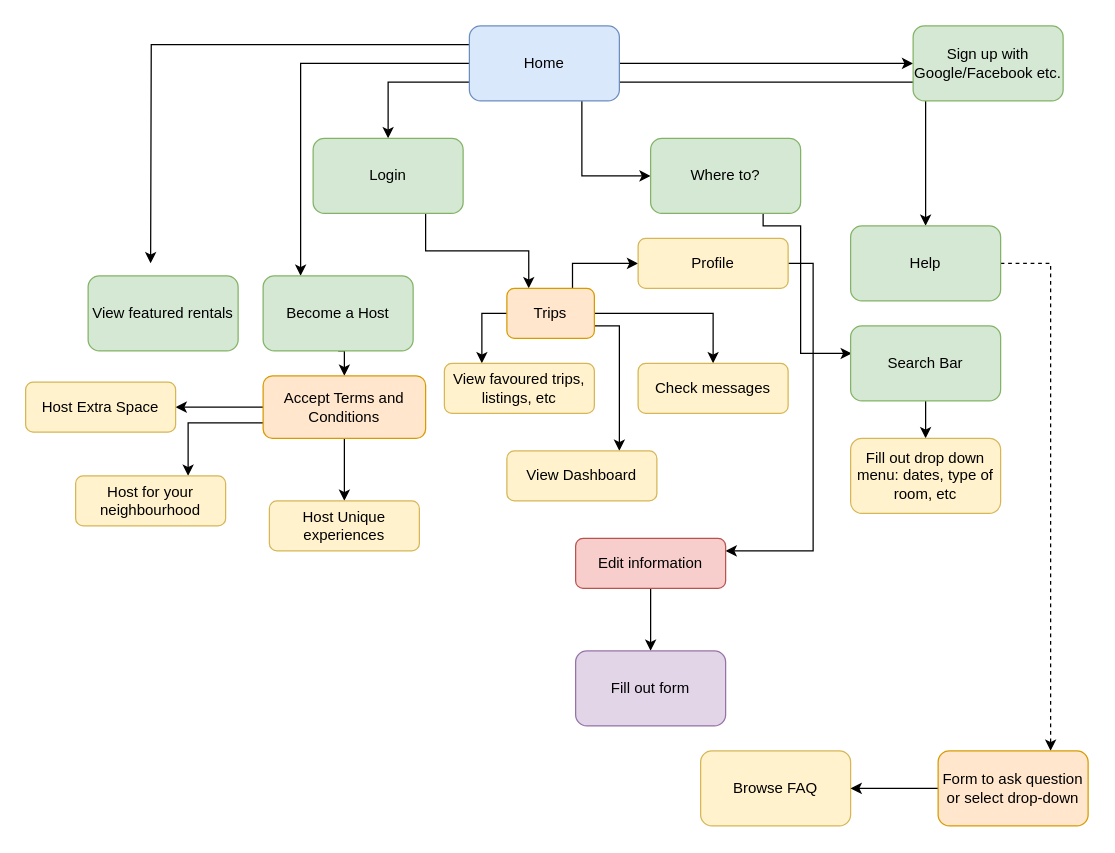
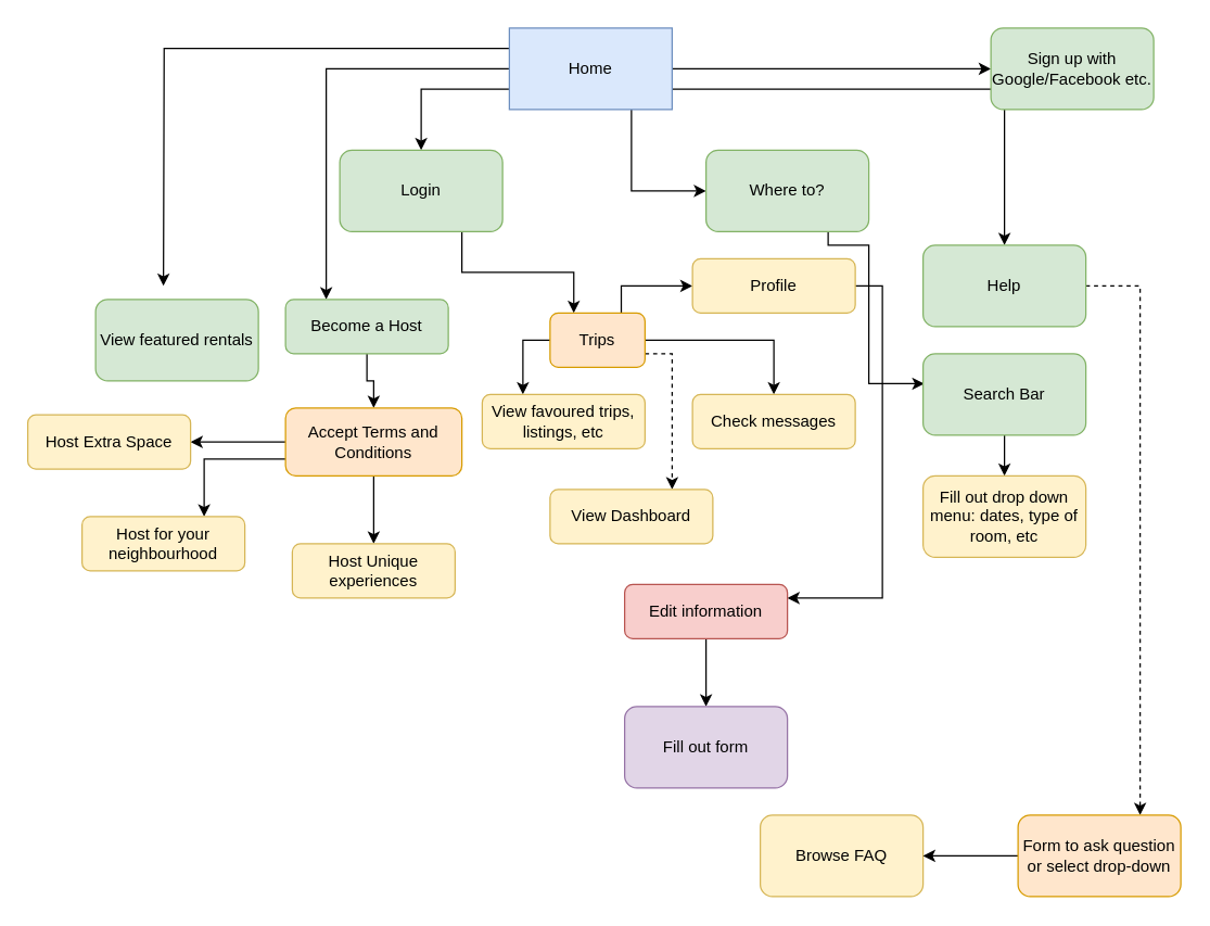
  <mxCell id="0" />
  <mxCell id="1" parent="0" />
  <mxCell id="2" style="edgeStyle=orthogonalEdgeStyle;rounded=0;orthogonalLoop=1;jettySize=auto;html=1;exitX=1;exitY=0.5;exitDx=0;exitDy=0;" edge="1" parent="1" source="8" target="13"><mxGeometry relative="1" as="geometry" /></mxCell>
  <mxCell id="3" style="edgeStyle=orthogonalEdgeStyle;rounded=0;orthogonalLoop=1;jettySize=auto;html=1;exitX=1;exitY=0.75;exitDx=0;exitDy=0;" edge="1" parent="1" source="8" target="18"><mxGeometry relative="1" as="geometry" /></mxCell>
  <mxCell id="4" style="edgeStyle=orthogonalEdgeStyle;rounded=0;orthogonalLoop=1;jettySize=auto;html=1;exitX=0;exitY=0.25;exitDx=0;exitDy=0;" edge="1" parent="1" source="8"><mxGeometry relative="1" as="geometry"><mxPoint x="120" y="210" as="targetPoint" /></mxGeometry></mxCell>
  <mxCell id="5" style="edgeStyle=orthogonalEdgeStyle;rounded=0;orthogonalLoop=1;jettySize=auto;html=1;exitX=0;exitY=0.5;exitDx=0;exitDy=0;entryX=0.25;entryY=0;entryDx=0;entryDy=0;" edge="1" parent="1" source="8" target="15"><mxGeometry relative="1" as="geometry" /></mxCell>
  <mxCell id="6" style="edgeStyle=orthogonalEdgeStyle;rounded=0;orthogonalLoop=1;jettySize=auto;html=1;exitX=0;exitY=0.75;exitDx=0;exitDy=0;entryX=0.5;entryY=0;entryDx=0;entryDy=0;" edge="1" parent="1" source="8" target="12"><mxGeometry relative="1" as="geometry" /></mxCell>
  <mxCell id="7" style="edgeStyle=orthogonalEdgeStyle;rounded=0;orthogonalLoop=1;jettySize=auto;html=1;exitX=0.75;exitY=1;exitDx=0;exitDy=0;entryX=0;entryY=0.5;entryDx=0;entryDy=0;" edge="1" parent="1" source="8" target="10"><mxGeometry relative="1" as="geometry" /></mxCell>
- <mxCell id="8" value="Home" style="rounded=1;whiteSpace=wrap;html=1;fillColor=#dae8fc;strokeColor=#6c8ebf;" vertex="1" parent="1"><mxGeometry x="375" y="20" width="120" height="60" as="geometry" /></mxCell>
+ <mxCell id="8" value="Home" style="whiteSpace=wrap;html=1;fillColor=#dae8fc;strokeColor=#6c8ebf;rounded=0;" vertex="1" parent="1"><mxGeometry x="375" y="20" width="120" height="60" as="geometry" /></mxCell>
  <mxCell id="9" style="edgeStyle=orthogonalEdgeStyle;rounded=0;orthogonalLoop=1;jettySize=auto;html=1;exitX=0.75;exitY=1;exitDx=0;exitDy=0;entryX=0.008;entryY=0.367;entryDx=0;entryDy=0;entryPerimeter=0;" edge="1" parent="1" source="10" target="20"><mxGeometry relative="1" as="geometry"><Array as="points"><mxPoint x="610" y="180" /><mxPoint x="640" y="180" /><mxPoint x="640" y="282" /></Array></mxGeometry></mxCell>
  <mxCell id="10" value="Where to?" style="rounded=1;whiteSpace=wrap;html=1;fillColor=#d5e8d4;strokeColor=#82b366;" vertex="1" parent="1"><mxGeometry x="520" y="110" width="120" height="60" as="geometry" /></mxCell>
  <mxCell id="11" style="edgeStyle=orthogonalEdgeStyle;rounded=0;orthogonalLoop=1;jettySize=auto;html=1;exitX=0.75;exitY=1;exitDx=0;exitDy=0;entryX=0.25;entryY=0;entryDx=0;entryDy=0;" edge="1" parent="1" source="12" target="25"><mxGeometry relative="1" as="geometry" /></mxCell>
  <mxCell id="12" value="Login" style="rounded=1;whiteSpace=wrap;html=1;fillColor=#d5e8d4;strokeColor=#82b366;" vertex="1" parent="1"><mxGeometry x="250" y="110" width="120" height="60" as="geometry" /></mxCell>
  <mxCell id="13" value="Sign up with Google/Facebook etc." style="rounded=1;whiteSpace=wrap;html=1;fillColor=#d5e8d4;strokeColor=#82b366;" vertex="1" parent="1"><mxGeometry x="730" y="20" width="120" height="60" as="geometry" /></mxCell>
  <mxCell id="14" style="edgeStyle=orthogonalEdgeStyle;rounded=0;orthogonalLoop=1;jettySize=auto;html=1;exitX=0.5;exitY=1;exitDx=0;exitDy=0;entryX=0.5;entryY=0;entryDx=0;entryDy=0;" edge="1" parent="1" source="15" target="29"><mxGeometry relative="1" as="geometry" /></mxCell>
- <mxCell id="15" value="Become a Host" style="rounded=1;whiteSpace=wrap;html=1;fillColor=#d5e8d4;strokeColor=#82b366;" vertex="1" parent="1"><mxGeometry x="210" y="220" width="120" height="60" as="geometry" /></mxCell>
+ <mxCell id="15" value="Become a Host" style="rounded=1;whiteSpace=wrap;html=1;fillColor=#d5e8d4;strokeColor=#82b366;" vertex="1" parent="1"><mxGeometry x="210" y="220" width="120" height="40" as="geometry" /></mxCell>
  <mxCell id="16" value="View featured rentals" style="rounded=1;whiteSpace=wrap;html=1;fillColor=#d5e8d4;strokeColor=#82b366;" vertex="1" parent="1"><mxGeometry x="70" y="220" width="120" height="60" as="geometry" /></mxCell>
  <mxCell id="17" style="edgeStyle=orthogonalEdgeStyle;rounded=0;orthogonalLoop=1;jettySize=auto;html=1;exitX=1;exitY=0.5;exitDx=0;exitDy=0;entryX=0.75;entryY=0;entryDx=0;entryDy=0;dashed=1;" edge="1" parent="1" source="18" target="41"><mxGeometry relative="1" as="geometry" /></mxCell>
  <mxCell id="18" value="Help" style="rounded=1;whiteSpace=wrap;html=1;fillColor=#d5e8d4;strokeColor=#82b366;" vertex="1" parent="1"><mxGeometry x="680" y="180" width="120" height="60" as="geometry" /></mxCell>
  <mxCell id="19" style="edgeStyle=orthogonalEdgeStyle;rounded=0;orthogonalLoop=1;jettySize=auto;html=1;exitX=0.5;exitY=1;exitDx=0;exitDy=0;entryX=0.5;entryY=0;entryDx=0;entryDy=0;" edge="1" parent="1" source="20" target="38"><mxGeometry relative="1" as="geometry" /></mxCell>
  <mxCell id="20" value="Search Bar" style="rounded=1;whiteSpace=wrap;html=1;fillColor=#d5e8d4;strokeColor=#82b366;" vertex="1" parent="1"><mxGeometry x="680" y="260" width="120" height="60" as="geometry" /></mxCell>
  <mxCell id="21" style="edgeStyle=orthogonalEdgeStyle;rounded=0;orthogonalLoop=1;jettySize=auto;html=1;exitX=0.75;exitY=0;exitDx=0;exitDy=0;entryX=0;entryY=0.5;entryDx=0;entryDy=0;" edge="1" parent="1" source="25" target="37"><mxGeometry relative="1" as="geometry" /></mxCell>
  <mxCell id="22" style="edgeStyle=orthogonalEdgeStyle;rounded=0;orthogonalLoop=1;jettySize=auto;html=1;exitX=0;exitY=0.5;exitDx=0;exitDy=0;entryX=0.25;entryY=0;entryDx=0;entryDy=0;" edge="1" parent="1" source="25" target="33"><mxGeometry relative="1" as="geometry" /></mxCell>
- <mxCell id="23" style="edgeStyle=orthogonalEdgeStyle;rounded=0;orthogonalLoop=1;jettySize=auto;html=1;exitX=1;exitY=0.75;exitDx=0;exitDy=0;entryX=0.75;entryY=0;entryDx=0;entryDy=0;" edge="1" parent="1" source="25" target="34"><mxGeometry relative="1" as="geometry" /></mxCell>
+ <mxCell id="23" style="edgeStyle=orthogonalEdgeStyle;rounded=0;orthogonalLoop=1;jettySize=auto;html=1;exitX=1;exitY=0.75;exitDx=0;exitDy=0;entryX=0.75;entryY=0;entryDx=0;entryDy=0;dashed=1;" edge="1" parent="1" source="25" target="34"><mxGeometry relative="1" as="geometry" /></mxCell>
  <mxCell id="24" style="edgeStyle=orthogonalEdgeStyle;rounded=0;orthogonalLoop=1;jettySize=auto;html=1;exitX=1;exitY=0.5;exitDx=0;exitDy=0;entryX=0.5;entryY=0;entryDx=0;entryDy=0;" edge="1" parent="1" source="25" target="35"><mxGeometry relative="1" as="geometry" /></mxCell>
  <mxCell id="25" value="Trips" style="rounded=1;whiteSpace=wrap;html=1;fillColor=#ffe6cc;strokeColor=#d79b00;" vertex="1" parent="1"><mxGeometry x="405" y="230" width="70" height="40" as="geometry" /></mxCell>
  <mxCell id="26" style="edgeStyle=orthogonalEdgeStyle;rounded=0;orthogonalLoop=1;jettySize=auto;html=1;exitX=0;exitY=0.5;exitDx=0;exitDy=0;entryX=1;entryY=0.5;entryDx=0;entryDy=0;" edge="1" parent="1" source="29" target="30"><mxGeometry relative="1" as="geometry" /></mxCell>
  <mxCell id="27" style="edgeStyle=orthogonalEdgeStyle;rounded=0;orthogonalLoop=1;jettySize=auto;html=1;exitX=0;exitY=0.75;exitDx=0;exitDy=0;entryX=0.75;entryY=0;entryDx=0;entryDy=0;" edge="1" parent="1" source="29" target="31"><mxGeometry relative="1" as="geometry" /></mxCell>
  <mxCell id="28" style="edgeStyle=orthogonalEdgeStyle;rounded=0;orthogonalLoop=1;jettySize=auto;html=1;exitX=0.5;exitY=1;exitDx=0;exitDy=0;" edge="1" parent="1" source="29" target="32"><mxGeometry relative="1" as="geometry" /></mxCell>
  <mxCell id="29" value="Accept Terms and Conditions" style="rounded=1;whiteSpace=wrap;html=1;fillColor=#ffe6cc;strokeColor=#d79b00;" vertex="1" parent="1"><mxGeometry x="210" y="300" width="130" height="50" as="geometry" /></mxCell>
  <mxCell id="30" value="Host Extra Space" style="rounded=1;whiteSpace=wrap;html=1;fillColor=#fff2cc;strokeColor=#d6b656;" vertex="1" parent="1"><mxGeometry x="20" y="305" width="120" height="40" as="geometry" /></mxCell>
  <mxCell id="31" value="Host for your neighbourhood" style="rounded=1;whiteSpace=wrap;html=1;fillColor=#fff2cc;strokeColor=#d6b656;" vertex="1" parent="1"><mxGeometry x="60" y="380" width="120" height="40" as="geometry" /></mxCell>
  <mxCell id="32" value="Host Unique experiences" style="rounded=1;whiteSpace=wrap;html=1;fillColor=#fff2cc;strokeColor=#d6b656;" vertex="1" parent="1"><mxGeometry x="215" y="400" width="120" height="40" as="geometry" /></mxCell>
  <mxCell id="33" value="View favoured trips, listings, etc" style="rounded=1;whiteSpace=wrap;html=1;fillColor=#fff2cc;strokeColor=#d6b656;" vertex="1" parent="1"><mxGeometry x="355" y="290" width="120" height="40" as="geometry" /></mxCell>
  <mxCell id="34" value="View Dashboard" style="rounded=1;whiteSpace=wrap;html=1;fillColor=#fff2cc;strokeColor=#d6b656;" vertex="1" parent="1"><mxGeometry x="405" y="360" width="120" height="40" as="geometry" /></mxCell>
  <mxCell id="35" value="Check messages" style="rounded=1;whiteSpace=wrap;html=1;fillColor=#fff2cc;strokeColor=#d6b656;" vertex="1" parent="1"><mxGeometry x="510" y="290" width="120" height="40" as="geometry" /></mxCell>
  <mxCell id="36" style="edgeStyle=orthogonalEdgeStyle;rounded=0;orthogonalLoop=1;jettySize=auto;html=1;exitX=1;exitY=0.5;exitDx=0;exitDy=0;entryX=1;entryY=0.25;entryDx=0;entryDy=0;" edge="1" parent="1" source="37" target="43"><mxGeometry relative="1" as="geometry" /></mxCell>
  <mxCell id="37" value="Profile" style="rounded=1;whiteSpace=wrap;html=1;fillColor=#fff2cc;strokeColor=#d6b656;" vertex="1" parent="1"><mxGeometry x="510" y="190" width="120" height="40" as="geometry" /></mxCell>
  <mxCell id="38" value="Fill out drop down menu: dates, type of room, etc" style="rounded=1;whiteSpace=wrap;html=1;fillColor=#fff2cc;strokeColor=#d6b656;" vertex="1" parent="1"><mxGeometry x="680" y="350" width="120" height="60" as="geometry" /></mxCell>
  <mxCell id="39" value="Browse FAQ" style="rounded=1;whiteSpace=wrap;html=1;fillColor=#fff2cc;strokeColor=#d6b656;" vertex="1" parent="1"><mxGeometry x="560" y="600" width="120" height="60" as="geometry" /></mxCell>
  <mxCell id="40" style="edgeStyle=orthogonalEdgeStyle;rounded=0;orthogonalLoop=1;jettySize=auto;html=1;exitX=0;exitY=0.5;exitDx=0;exitDy=0;entryX=1;entryY=0.5;entryDx=0;entryDy=0;" edge="1" parent="1" source="41" target="39"><mxGeometry relative="1" as="geometry" /></mxCell>
  <mxCell id="41" value="Form to ask question or select drop-down" style="rounded=1;whiteSpace=wrap;html=1;fillColor=#ffe6cc;strokeColor=#d79b00;" vertex="1" parent="1"><mxGeometry x="750" y="600" width="120" height="60" as="geometry" /></mxCell>
  <mxCell id="42" style="edgeStyle=orthogonalEdgeStyle;rounded=0;orthogonalLoop=1;jettySize=auto;html=1;exitX=0.5;exitY=1;exitDx=0;exitDy=0;" edge="1" parent="1" source="43" target="44"><mxGeometry relative="1" as="geometry" /></mxCell>
  <mxCell id="43" value="Edit information" style="rounded=1;whiteSpace=wrap;html=1;fillColor=#f8cecc;strokeColor=#b85450;" vertex="1" parent="1"><mxGeometry x="460" y="430" width="120" height="40" as="geometry" /></mxCell>
  <mxCell id="44" value="Fill out form" style="rounded=1;whiteSpace=wrap;html=1;fillColor=#e1d5e7;strokeColor=#9673a6;" vertex="1" parent="1"><mxGeometry x="460" y="520" width="120" height="60" as="geometry" /></mxCell>
